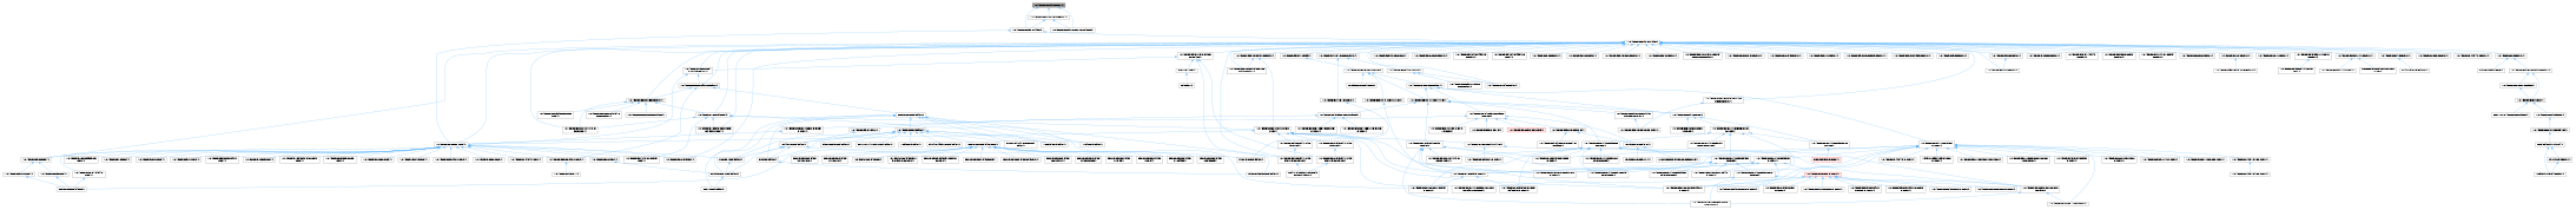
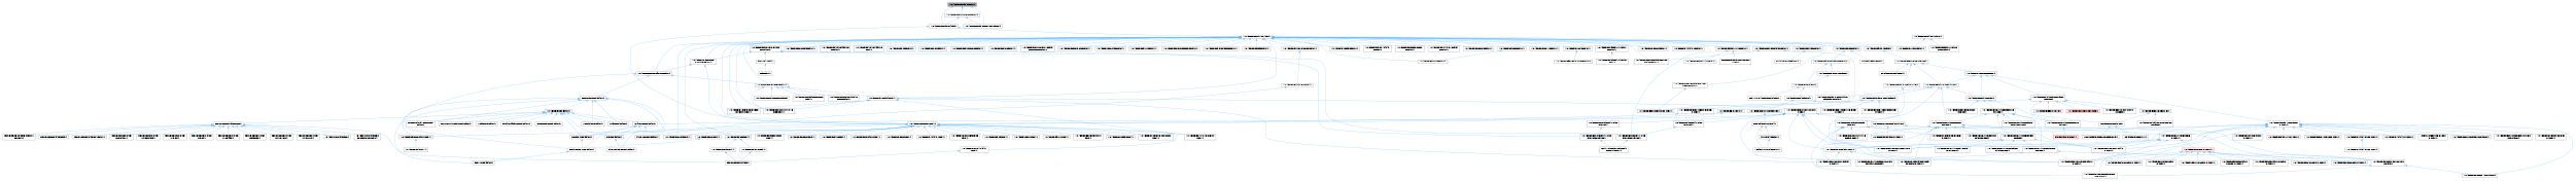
  digraph {
    node [color=grey40 fillcolor=white fontname=Helvetica fontsize=10 shape=box style=filled]
    edge [color=steelblue1 dir=back fontname=Helvetica fontsize=10 labelfontname=Helvetica labelfontsize=10 style=solid]
    n1 [color=gray40 fillcolor=grey60 fontcolor=black height=0.2 label="MovieSceneEntityFactory.h" width=0.4]
    n2 [height=0.2 label="MovieSceneComponentRegistry.h" width=0.4]
    n3 [height=0.2 label="MovieSceneEntityBuilder.h" width=0.4]
    n4 [height=0.2 label="MovieSceneEntityFactoryTemplates.h" width=0.4]
    n5 [height=0.2 label="IMovieSceneEntityProvider.h" width=0.4]
    n6 [height=0.2 label="MovieScenePropertyTrack.h" width=0.4]
-   n7 [height=0.2 label="IMovieSceneEntityDecorator.h" width=0.4]
    n8 [height=0.2 label="MovieScene3DAttachSection.h" width=0.4]
    n9 [height=0.2 label="MovieScene3DTransformSection.h" width=0.4]
    n10 [height=0.2 label="MovieSceneParameterSection.h" width=0.4]
    n11 [height=0.2 label="MovieSceneCustomPrimitive\lDataTrack.h" width=0.4]
    n12 [height=0.2 label="MovieSceneMaterialTrack.h" width=0.4]
    n13 [height=0.2 label="MovieSceneMaterialParameter\lCollectionTrack.h" width=0.4]
    n14 [height=0.2 label="MovieSceneFloatPerlinNoise\lChannelContainer.h" width=0.4]
    n15 [height=0.2 label="MovieSceneDoubleTrack.h" width=0.4]
    n16 [height=0.2 label="MovieSceneFloatTrack.h" width=0.4]
    n17 [height=0.2 label="MovieSceneAudioSection.h" width=0.4]
    n18 [height=0.2 label="MovieSceneBindingLifetime\lSection.h" width=0.4]
    n19 [height=0.2 label="MovieSceneBindingLifetime\lTrack.h" width=0.4]
    n20 [height=0.2 label="MovieSceneByteSection.h" width=0.4]
    n21 [height=0.2 label="MovieSceneCVarSection.h" width=0.4]
    n22 [height=0.2 label="MovieSceneCameraCutSection.h" width=0.4]
    n23 [height=0.2 label="MovieSceneCameraShakeSection.h" width=0.4]
    n24 [height=0.2 label="MovieSceneCameraShakeSource\lShakeSection.h" width=0.4]
    n25 [height=0.2 label="MovieSceneCameraShakeSource\lTriggerSection.h" width=0.4]
    n26 [height=0.2 label="MovieSceneChannelOverride\lContainer.h" width=0.4]
    n27 [height=0.2 label="MovieSceneVectorTrack\lOverrideRegistry.h" width=0.4]
    n28 [height=0.2 label="MovieSceneColorSection.h" width=0.4]
    n29 [height=0.2 label="MovieSceneComponentMaterial\lParameterSection.h" width=0.4]
    n30 [height=0.2 label="MovieSceneDataLayerSection.h" width=0.4]
    n31 [height=0.2 label="MovieSceneDoubleSection.h" width=0.4]
    n32 [height=0.2 label="MovieSceneEntityLedger.h" width=0.4]
    n33 [height=0.2 label="MovieSceneEnumSection.h" width=0.4]
    n34 [height=0.2 label="MovieSceneEventRepeaterSection.h" width=0.4]
    n35 [height=0.2 label="MovieSceneEventTriggerSection.h" width=0.4]
    n36 [height=0.2 label="MovieSceneFadeSection.h" width=0.4]
    n37 [height=0.2 label="MovieSceneFloatSection.h" width=0.4]
    n38 [height=0.2 label="MovieSceneSlomoSection.h" width=0.4]
    n39 [height=0.2 label="MovieSceneHookSection.h" width=0.4]
    n40 [height=0.2 label="MovieSceneIntegerSection.h" width=0.4]
    n41 [height=0.2 label="MovieSceneLevelVisibility\lSection.h" width=0.4]
    n42 [height=0.2 label="MovieSceneObjectProperty\lSection.h" width=0.4]
    n43 [height=0.2 label="MovieScenePrimitiveMaterial\lSection.h" width=0.4]
    n44 [height=0.2 label="MovieSceneRotatorSection.h" width=0.4]
    n45 [height=0.2 label="MovieSceneSkeletalAnimation\lSection.h" width=0.4]
    n46 [height=0.2 label="MovieSceneSpawnSection.h" width=0.4]
    n47 [height=0.2 label="MovieSceneStitchAnimSection.h" width=0.4]
    n48 [height=0.2 label="MovieSceneStringSection.h" width=0.4]
    n49 [height=0.2 label="MovieSceneSubSection.h" width=0.4]
    n50 [height=0.2 label="MovieSceneTimeWarpDecoration.h" width=0.4]
    n51 [height=0.2 label="MovieSceneVectorSection.h" width=0.4]
    n52 [height=0.2 label="MovieSceneVisibilitySection.h" width=0.4]
    n53 [height=0.2 label="MovieScene3DTransformTrack.h" width=0.4]
    n54 [height=0.2 label="PropertyTrackEditor.h" width=0.4]
    n55 [height=0.2 label="MovieScenePrimitiveMaterial\lTrack.h" width=0.4]
    n56 [height=0.2 label="MovieSceneActorReference\lTrack.h" width=0.4]
    n57 [height=0.2 label="MovieSceneBoolTrack.h" width=0.4]
    n58 [height=0.2 label="MovieSceneByteTrack.h" width=0.4]
    n59 [height=0.2 label="MovieSceneColorTrack.h" width=0.4]
    n60 [height=0.2 label="MovieSceneEnumTrack.h" width=0.4]
    n61 [height=0.2 label="MovieSceneEulerTransform\lTrack.h" width=0.4]
    n62 [height=0.2 label="MovieSceneIntegerTrack.h" width=0.4]
    n63 [height=0.2 label="MovieSceneLevelVisibility\lTrack.h" width=0.4]
    n64 [height=0.2 label="MovieSceneMediaPlayerProperty\lTrack.h" width=0.4]
    n65 [height=0.2 label="MovieSceneObjectProperty\lTrack.h" width=0.4]
    n66 [height=0.2 label="MovieSceneRotatorTrack.h" width=0.4]
    n67 [height=0.2 label="MovieSceneStringTrack.h" width=0.4]
    n68 [height=0.2 label="MovieSceneTransformTrack.h" width=0.4]
    n69 [height=0.2 label="MovieSceneVectorTrack.h" width=0.4]
    n70 [height=0.2 label="MovieSceneVisibilityTrack.h" width=0.4]
    n71 [height=0.2 label="ISequencerTrackEditor.h" width=0.4]
    n72 [height=0.2 label="MovieSceneCustomPrimitive\lDataSection.h" width=0.4]
    n73 [height=0.2 label="MovieSceneParameterTemplate.h" width=0.4]
    n74 [height=0.2 label="MovieSceneParticleParameter\lTrack.h" width=0.4]
    n75 [height=0.2 label="MovieSceneComponentMaterial\lSystem.h" width=0.4]
    n76 [height=0.2 label="MovieSceneTracksComponent\lTypes.h" width=0.4]
    n77 [height=0.2 label="PerlinNoiseChannelDetails\lCustomization.h" width=0.4]
    n78 [height=0.2 label="MovieSceneFadeTrack.h" width=0.4]
    n79 [height=0.2 label="MovieSceneSlomoTrack.h" width=0.4]
    n80 [height=0.2 label="MovieSceneCameraShakeSystem.h" width=0.4]
    n81 [height=0.2 label="MovieSceneDoublePerlinNoise\lChannelContainer.h" width=0.4]
    n82 [height=0.2 label="ChannelModel.h" width=0.4]
    n83 [height=0.2 label="MovieSceneSequenceInstance.h" width=0.4]
    n84 [height=0.2 label="MovieSceneGameplayCueSections.h" width=0.4]
    n85 [height=0.2 label="MovieSceneSkeletalAnimation\lTrack.h" width=0.4]
    n86 [height=0.2 label="MovieSceneStitchAnimTrack.h" width=0.4]
    n87 [height=0.2 label="PoseSearchTracksComponent\lTypes.h" width=0.4]
    n88 [height=0.2 label="BuiltInChannelEditors.h" width=0.4]
    n89 [height=0.2 label="MovieSceneCinematicShotSection.h" width=0.4]
    n90 [height=0.2 label="SubTrackEditorBase.h" width=0.4]
    n91 [height=0.2 label="MovieSceneScalingAnchors.h" width=0.4]
    n92 [height=0.2 label="MovieSceneTimeWarpTrack.h" width=0.4]
    n93 [height=0.2 label="AudioTrackEditor.h" width=0.4]
    n94 [height=0.2 label="BoolPropertyTrackEditor.h" width=0.4]
    n95 [height=0.2 label="SpawnTrackEditor.h" width=0.4]
    n96 [height=0.2 label="CinematicShotTrackEditor.h" width=0.4]
    n97 [height=0.2 label="CustomPrimitiveDataTrack\lEditor.h" width=0.4]
    n98 [height=0.2 label="MaterialTrackEditor.h" width=0.4]
    n99 [height=0.2 label="MovieSceneTrackEditor.h" width=0.4]
    n100 [height=0.2 label="SubTrackEditor.h" width=0.4]
    n101 [height=0.2 label="MovieSceneHitProxy.h" width=0.4]
    n102 [height=0.2 label="BindingLifetimeTrackEditor.h" width=0.4]
    n103 [height=0.2 label="ChaosCacheTrackEditor.h" width=0.4]
    n104 [height=0.2 label="CommonAnimationTrackEditor.h" width=0.4]
    n105 [height=0.2 label="KeyframeTrackEditor.h" width=0.4]
    n106 [height=0.2 label="MediaTrackEditor.h" width=0.4]
    n107 [height=0.2 label="SequencerTrackFilterBase.h" width=0.4]
    n108 [height=0.2 label="TimeWarpTrackEditor.h" width=0.4]
    n109 [height=0.2 label="NavigationToolFilterBar.h" width=0.4]
    n110 [height=0.2 label="NavigationToolFilterText\lExpressionContext.h" width=0.4]
    n111 [height=0.2 label="SequencerTextFilterExpression\lContext.h" width=0.4]
    n112 [height=0.2 label="SequencerTrackFilterBase.h" width=0.4]
    n113 [height=0.2 label="SequencerTrackFilterCollection.h" width=0.4]
    n114 [height=0.2 label="SequencerTrackFilter\l_Condition.h" width=0.4]
    n115 [height=0.2 label="SequencerTrackFilter\l_HideIsolate.h" width=0.4]
    n116 [height=0.2 label="SequencerTrackFilter\l_Keyed.h" width=0.4]
    n117 [height=0.2 label="SequencerTrackFilter\l_Level.h" width=0.4]
    n118 [height=0.2 label="SequencerTrackFilter\l_Modified.h" width=0.4]
    n119 [height=0.2 label="SequencerTrackFilter\l_Selected.h" width=0.4]
    n120 [height=0.2 label="SequencerTrackFilter\l_TimeWarp.h" width=0.4]
    n121 [height=0.2 label="SequencerTrackFilter\l_Unbound.h" width=0.4]
    n122 [height=0.2 label="SequencerTrackFilters.h" width=0.4]
    n123 [height=0.2 label="MovieSceneComponentAttachment\lSystem.h" width=0.4]
    n124 [height=0.2 label="MovieSceneComponentTransform\lSystem.h" width=0.4]
    n125 [height=0.2 label="MovieSceneDoublePerlinNoise\lChannel.h" width=0.4]
    n126 [height=0.2 label="MovieSceneFloatPerlinNoise\lChannel.h" width=0.4]
    n127 [height=0.2 label="MovieSceneInterrogationLinker.h" width=0.4]
    n128 [height=0.2 label="MovieSceneMaterialSystem.h" width=0.4]
    n129 [height=0.2 label="MovieScenePreAnimatedComponent\lTransformStorage.h" width=0.4]
    n130 [height=0.2 label="MovieScenePredictionSystem.h" width=0.4]
    n131 [height=0.2 label="MovieScenePropertyComponent\lHandler.h" width=0.4]
    n132 [height=0.2 label="MovieSceneMaterialParameter\lCollectionSystem.h" width=0.4]
    n133 [height=0.2 label="MovieSceneInterrogatedProperty\lInstantiator.h" width=0.4]
    n134 [height=0.2 label="MovieScenePropertyInstantiator.h" width=0.4]
    n135 [height=0.2 label="MovieSceneTranslator.h" width=0.4]
    n136 [height=0.2 label="FCPXMLMovieSceneTranslator.h" width=0.4]
    n137 [height=0.2 label="MovieSceneToolHelpers.h" width=0.4]
    n138 [height=0.2 label="MovieSceneToolsUserSettings.h" width=0.4]
    n139 [height=0.2 label="TrackEditorThumbnail.h" width=0.4]
    n140 [height=0.2 label="MediaThumbnailSection.h" width=0.4]
    n141 [height=0.2 label="ThumbnailSection.h" width=0.4]
    n142 [height=0.2 label="Selection.h" width=0.4]
    n143 [height=0.2 label="LevelSequenceDirector.h" width=0.4]
    n144 [height=0.2 label="MovieSceneEntitySystemLinker.h" width=0.4]
    n145 [height=0.2 label="MovieSceneEntitySystemRunner.h" width=0.4]
    n146 [height=0.2 label="MovieSceneInstanceRegistry.h" width=0.4]
    n147 [height=0.2 label="MovieSceneBlenderSystemHelper.h" width=0.4]
    n148 [height=0.2 label="MovieSceneEntitySystemLinker\lSharedExtension.h" width=0.4]
    n149 [height=0.2 label="MovieSceneOverlappingEntity\lTracker.h" width=0.4]
    n150 [height=0.2 label="MovieScenePreAnimatedState\lStorage.h" width=0.4]
    n151 [height=0.2 label="MovieSceneTrackInstance.h" width=0.4]
    n152 [height=0.2 label="MovieSceneEntityInstantiator\lSystem.h" width=0.4]
    n153 [height=0.2 label="MovieSceneEvaluationTemplate\lInstance.h" width=0.4]
    n154 [height=0.2 label="MovieScenePiecewiseBoolBlender\lSystem.h" width=0.4]
    n155 [height=0.2 label="MovieScenePiecewiseByteBlender\lSystem.h" width=0.4]
    n156 [height=0.2 label="MovieScenePiecewiseEnumBlender\lSystem.h" width=0.4]
    n157 [height=0.2 label="MovieSceneComponentMobility\lSystem.h" width=0.4]
    n158 [height=0.2 label="MovieSceneCustomPrimitive\lDataSystem.h" width=0.4]
    n159 [height=0.2 label="MovieSceneMaterialParameter\lSystem.h" width=0.4]
    n160 [height=0.2 label="MovieScenePreAnimatedMaterial\lParameters.h" width=0.4]
    n161 [height=0.2 label="MovieScenePreAnimatedObject\lStorage.h" width=0.4]
    n162 [height=0.2 label="MovieScenePreAnimatedRoot\lTokenStorage.h" width=0.4]
    n163 [height=0.2 label="MovieScenePreAnimatedState\lSystem.h" width=0.4]
    n164 [height=0.2 label="MovieSceneCameraCutTrack\lInstance.h" width=0.4]
    n165 [height=0.2 label="MovieScenePreAnimatedCapture\lSource.h" width=0.4]
    n166 [height=0.2 label="MovieScenePreAnimatedCapture\lSources.h" width=0.4]
    n167 [height=0.2 label="MovieScenePreAnimatedObject\lTokenStorage.h" width=0.4]
    n168 [height=0.2 label="MovieScenePreAnimatedProperty\lStorage.h" width=0.4]
    n169 [color=red fillcolor="#FFF0F0" height=0.2 label="MovieScenePropertySystem.h" width=0.4]
    n170 [height=0.2 label="MovieScene3DTransformProperty\lSystem.h" width=0.4]
    n171 [height=0.2 label="MovieSceneBoolPropertySystem.h" width=0.4]
    n172 [height=0.2 label="MovieSceneBytePropertySystem.h" width=0.4]
    n173 [height=0.2 label="MovieSceneColorPropertySystem.h" width=0.4]
    n174 [height=0.2 label="MovieSceneDoubleProperty\lSystem.h" width=0.4]
    n175 [height=0.2 label="MovieSceneEnumPropertySystem.h" width=0.4]
    n176 [height=0.2 label="MovieSceneEulerTransform\lPropertySystem.h" width=0.4]
    n177 [color=red fillcolor="#FFF0F0" height=0.2 label="BlendableTokenStack.h" width=0.4]
    n178 [height=0.2 label="MovieScenePreAnimatedEntity\lCaptureSource.h" width=0.4]
    n179 [height=0.2 label="MovieSceneBoundObjectInstantiator.h" width=0.4]
    n180 [height=0.2 label="MovieSceneBoundSceneComponent\lInstantiator.h" width=0.4]
    n181 [height=0.2 label="MovieSceneHierarchicalBias\lSystem.h" width=0.4]
    n182 [height=0.2 label="MovieSceneInitialValueSystem.h" width=0.4]
    n183 [height=0.2 label="MovieSceneRootInstantiator\lSystem.h" width=0.4]
    n184 [height=0.2 label="MovieSceneStitchAnimSystem.h" width=0.4]
    n185 [height=0.2 label="MovieSceneTrackInstanceSystem.h" width=0.4]
    n186 [height=0.2 label="MovieSceneVisibilitySystem.h" width=0.4]
    n187 [height=0.2 label="WeightAndEasingEvaluator\lSystem.h" width=0.4]
    n188 [height=0.2 label="LevelSequencePlayer.h" width=0.4]
    n189 [height=0.2 label="MovieSceneCompiledVolatility\lManager.h" width=0.4]
    n190 [height=0.2 label="MovieSceneEvaluation.h" width=0.4]
    n191 [height=0.2 label="MovieSceneLegacyPlayer.h" width=0.4]
    n192 [color=red fillcolor="#FFF0F0" height=0.2 label="MovieScenePropertyTemplate.h" width=0.4]
    n193 [height=0.2 label="MovieSceneSequencePlayer.h" width=0.4]
    n194 [height=0.2 label="MovieSceneInitialValueSystem.h" width=0.4]
    n195 [height=0.2 label="AutomatedLevelSequenceCapture.h" width=0.4]
    n196 [height=0.2 label="LevelSequenceBurnIn.h" width=0.4]
    n197 [height=0.2 label="MovieSceneBindingEventReceiver\lInterface.h" width=0.4]
    n198 [height=0.2 label="MovieSceneExportMetadata.h" width=0.4]
    n199 [height=0.2 label="MovieSceneSectionAnchors\lDecoration.h" width=0.4]
    n1 -> n2
    n1 -> n3
    n1 -> n4
    n2 -> n3
    n2 -> n4
    n3 -> n5
    n3 -> n6
    n5 -> n6
-   n5 -> n7
    n5 -> n8
    n5 -> n9
    n5 -> n10
    n5 -> n11
    n5 -> n12
    n5 -> n13
    n5 -> n14
    n5 -> n15
    n5 -> n16
    n5 -> n17
    n5 -> n18
    n5 -> n19
    n5 -> n20
    n5 -> n21
    n5 -> n22
    n5 -> n23
    n5 -> n24
    n5 -> n25
    n5 -> n26
    n5 -> n27
    n5 -> n28
    n5 -> n29
    n5 -> n30
    n5 -> n31
    n5 -> n32
    n5 -> n33
    n5 -> n34
    n5 -> n35
    n5 -> n36
    n5 -> n37
    n5 -> n38
    n5 -> n39
    n5 -> n40
    n5 -> n41
    n5 -> n42
    n5 -> n43
    n5 -> n44
    n5 -> n45
    n5 -> n46
    n5 -> n47
    n5 -> n48
    n5 -> n49
    n5 -> n50
    n5 -> n51
    n5 -> n52
    n6 -> n15
    n6 -> n16
    n6 -> n53
    n6 -> n54
    n6 -> n55
    n6 -> n56
    n6 -> n57
    n6 -> n58
    n6 -> n59
    n6 -> n60
    n6 -> n61
    n6 -> n62
    n6 -> n63
    n6 -> n64
    n6 -> n65
    n6 -> n66
    n6 -> n67
    n6 -> n68
    n6 -> n69
    n6 -> n70
    n9 -> n10
    n9 -> n53
    n9 -> n71
    n10 -> n11
    n10 -> n12
    n10 -> n72
    n10 -> n73
    n10 -> n74
    n12 -> n11
    n12 -> n13
    n12 -> n55
    n12 -> n75
    n12 -> n76
    n14 -> n77
    n16 -> n78
    n16 -> n79
    n23 -> n24
    n23 -> n76
    n25 -> n80
    n26 -> n14
    n26 -> n27
    n26 -> n81
    n26 -> n82
    n27 -> n6
    n27 -> n9
    n32 -> n83
    n37 -> n38
    n39 -> n84
    n45 -> n85
    n47 -> n86
    n47 -> n87
    n48 -> n88
    n49 -> n89
    n49 -> n90
-   n50 -> n91
    n50 -> n92
    n53 -> n101
    n54 -> n94
    n57 -> n94
    n63 -> n122
    n71 -> n93
    n71 -> n94
    n71 -> n95
    n71 -> n96
    n71 -> n97
    n71 -> n98
    n71 -> n99
    n71 -> n100
    n76 -> n6
    n76 -> n123
    n76 -> n124
    n76 -> n125
    n76 -> n126
    n76 -> n127
    n76 -> n128
    n76 -> n129
    n78 -> n122
    n79 -> n122
    n81 -> n77
    n82 -> n142
    n83 -> n143
    n83 -> n144
    n83 -> n145
    n83 -> n146
    n89 -> n135
    n89 -> n198
    n91 -> n17
    n91 -> n199
    n92 -> n108
    n94 -> n95
    n99 -> n54
    n99 -> n93
    n99 -> n97
    n99 -> n98
    n99 -> n100
    n99 -> n102
    n99 -> n103
    n99 -> n104
    n99 -> n105
    n99 -> n106
    n99 -> n107
    n100 -> n96
    n105 -> n54
    n105 -> n94
    n105 -> n100
    n105 -> n108
    n107 -> n109
    n107 -> n110
    n107 -> n111
    n107 -> n112
    n107 -> n113
    n107 -> n114
    n107 -> n115
    n107 -> n116
    n107 -> n117
    n107 -> n118
    n107 -> n119
    n107 -> n120
    n107 -> n121
    n107 -> n122
    n125 -> n81
    n126 -> n14
    n127 -> n130
    n127 -> n131
    n128 -> n75
    n128 -> n132
    n131 -> n133
    n131 -> n134
    n135 -> n136
    n135 -> n137
    n137 -> n138
    n138 -> n139
    n139 -> n140
    n139 -> n141
    n141 -> n140
    n144 -> n147
    n144 -> n148
    n144 -> n149
    n144 -> n150
    n144 -> n151
    n145 -> n128
    n146 -> n144
    n146 -> n151
    n146 -> n152
    n146 -> n153
    n147 -> n154
    n147 -> n155
    n147 -> n156
    n148 -> n80
    n149 -> n123
    n149 -> n124
    n149 -> n133
    n149 -> n157
    n149 -> n158
    n149 -> n159
    n150 -> n75
    n150 -> n131
    n150 -> n132
    n150 -> n158
    n150 -> n159
    n150 -> n160
    n150 -> n161
    n150 -> n162
    n150 -> n163
    n151 -> n164
    n151 -> n165
    n151 -> n166
    n152 -> n123
    n152 -> n124
    n152 -> n133
    n152 -> n134
    n152 -> n157
    n152 -> n159
    n152 -> n163
    n152 -> n179
    n152 -> n180
    n152 -> n181
    n152 -> n182
    n152 -> n183
    n152 -> n184
    n152 -> n185
    n152 -> n186
    n152 -> n187
    n153 -> n188
    n153 -> n189
    n153 -> n190
    n153 -> n191
    n153 -> n192
    n153 -> n193
    n154 -> n6
    n161 -> n128
    n161 -> n157
    n161 -> n160
    n161 -> n167
    n161 -> n168
    n163 -> n123
    n163 -> n124
    n163 -> n128
    n163 -> n157
    n163 -> n169
    n165 -> n177
    n166 -> n150
    n166 -> n161
    n166 -> n165
    n166 -> n168
    n166 -> n178
    n168 -> n129
    n168 -> n131
    n169 -> n124
    n169 -> n170
    n169 -> n171
    n169 -> n172
    n169 -> n173
    n169 -> n174
    n169 -> n175
    n169 -> n176
    n182 -> n194
    n188 -> n195
    n188 -> n196
    n190 -> n105
    n193 -> n188
    n193 -> n197
    n198 -> n135
  }
